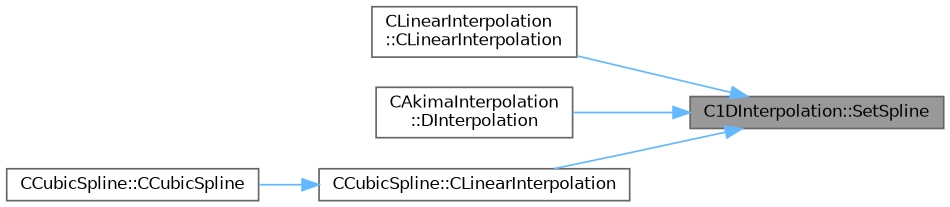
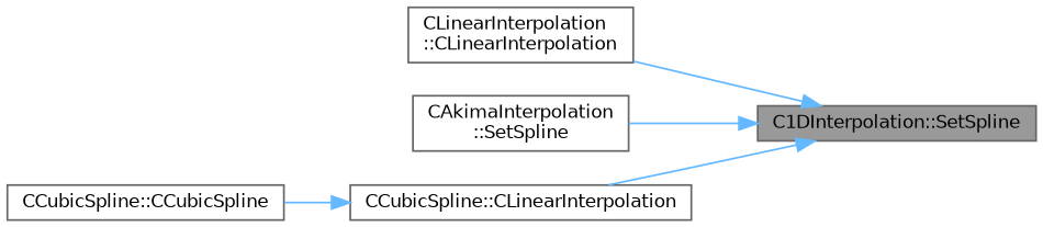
  digraph {
    rankdir=RL
    node [color=grey40 fillcolor=white fontname=Helvetica fontsize=10 shape=box style=filled]
    edge [color=steelblue1 dir=back fontname=Helvetica fontsize=10 labelfontname=Helvetica labelfontsize=10 style=solid]
    n1 [color=gray40 fillcolor=grey60 fontcolor=black height=0.2 label="C1DInterpolation::SetSpline" width=0.4]
    n2 [height=0.2 label="CLinearInterpolation\l::CLinearInterpolation" width=0.4]
-   n3 [height=0.2 label="CAkimaInterpolation\l::DInterpolation" width=0.4]
+   n3 [height=0.2 label="CAkimaInterpolation\l::SetSpline" width=0.4]
    n4 [height=0.2 label="CCubicSpline::CLinearInterpolation" width=0.4]
    n5 [height=0.2 label="CCubicSpline::CCubicSpline" width=0.4]
    n1 -> n2
    n1 -> n3
    n1 -> n4
    n4 -> n5
  }
